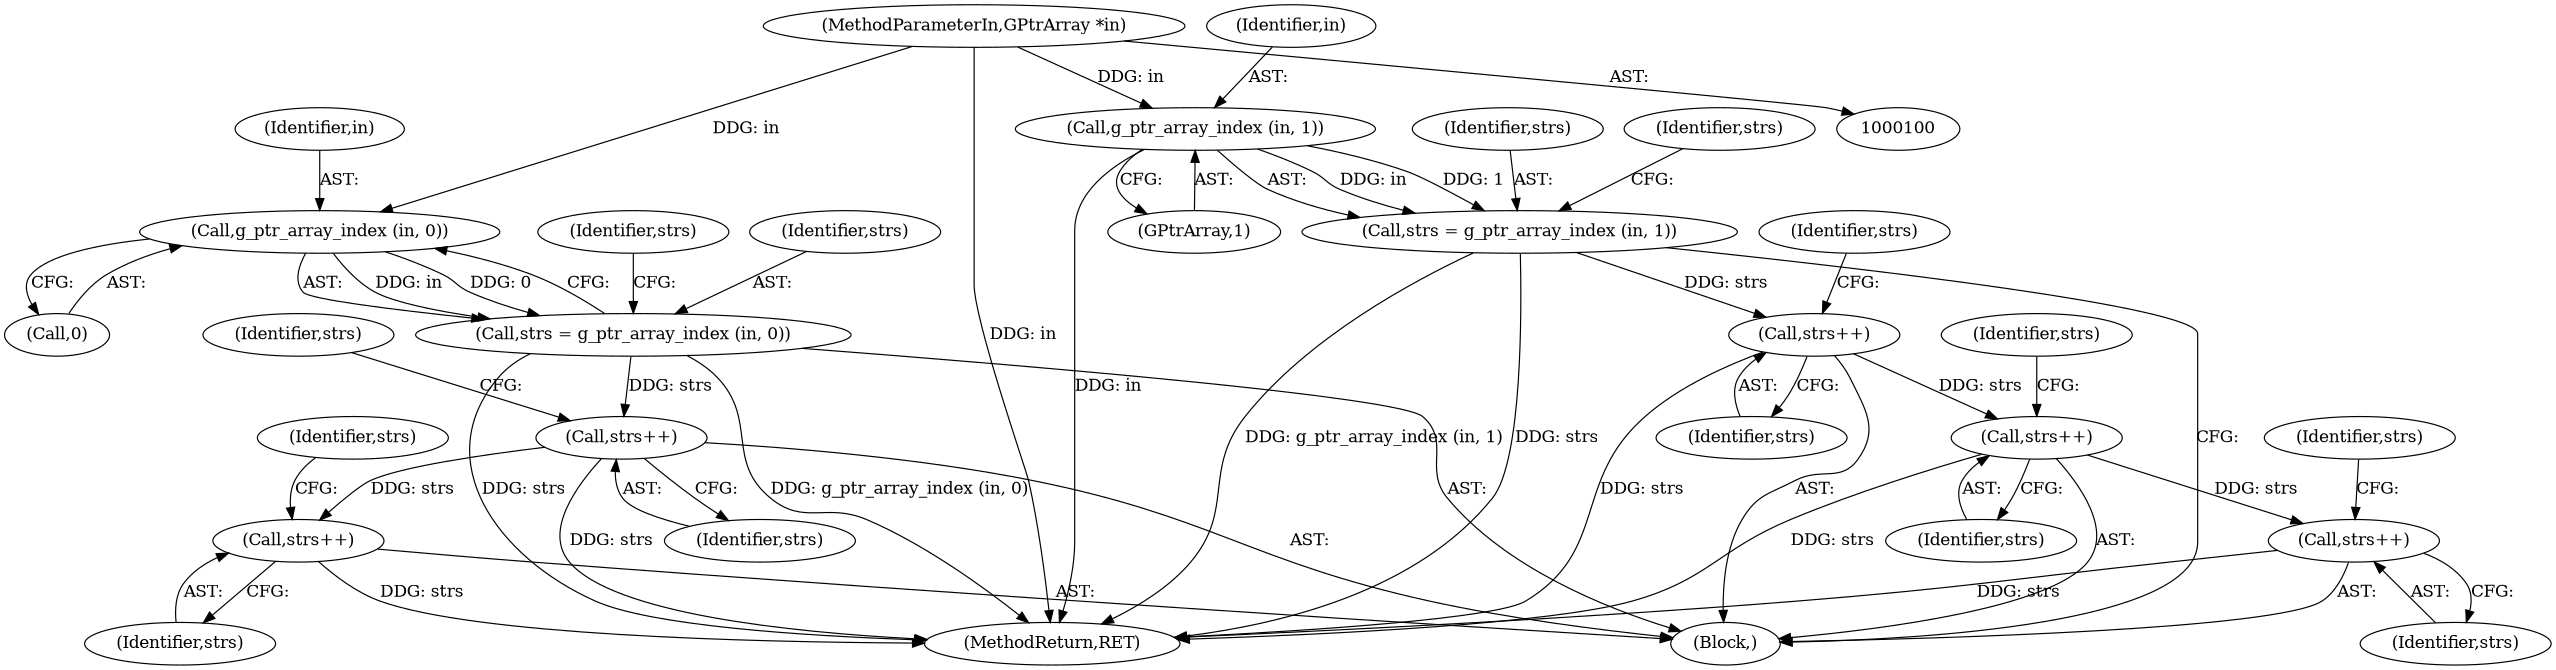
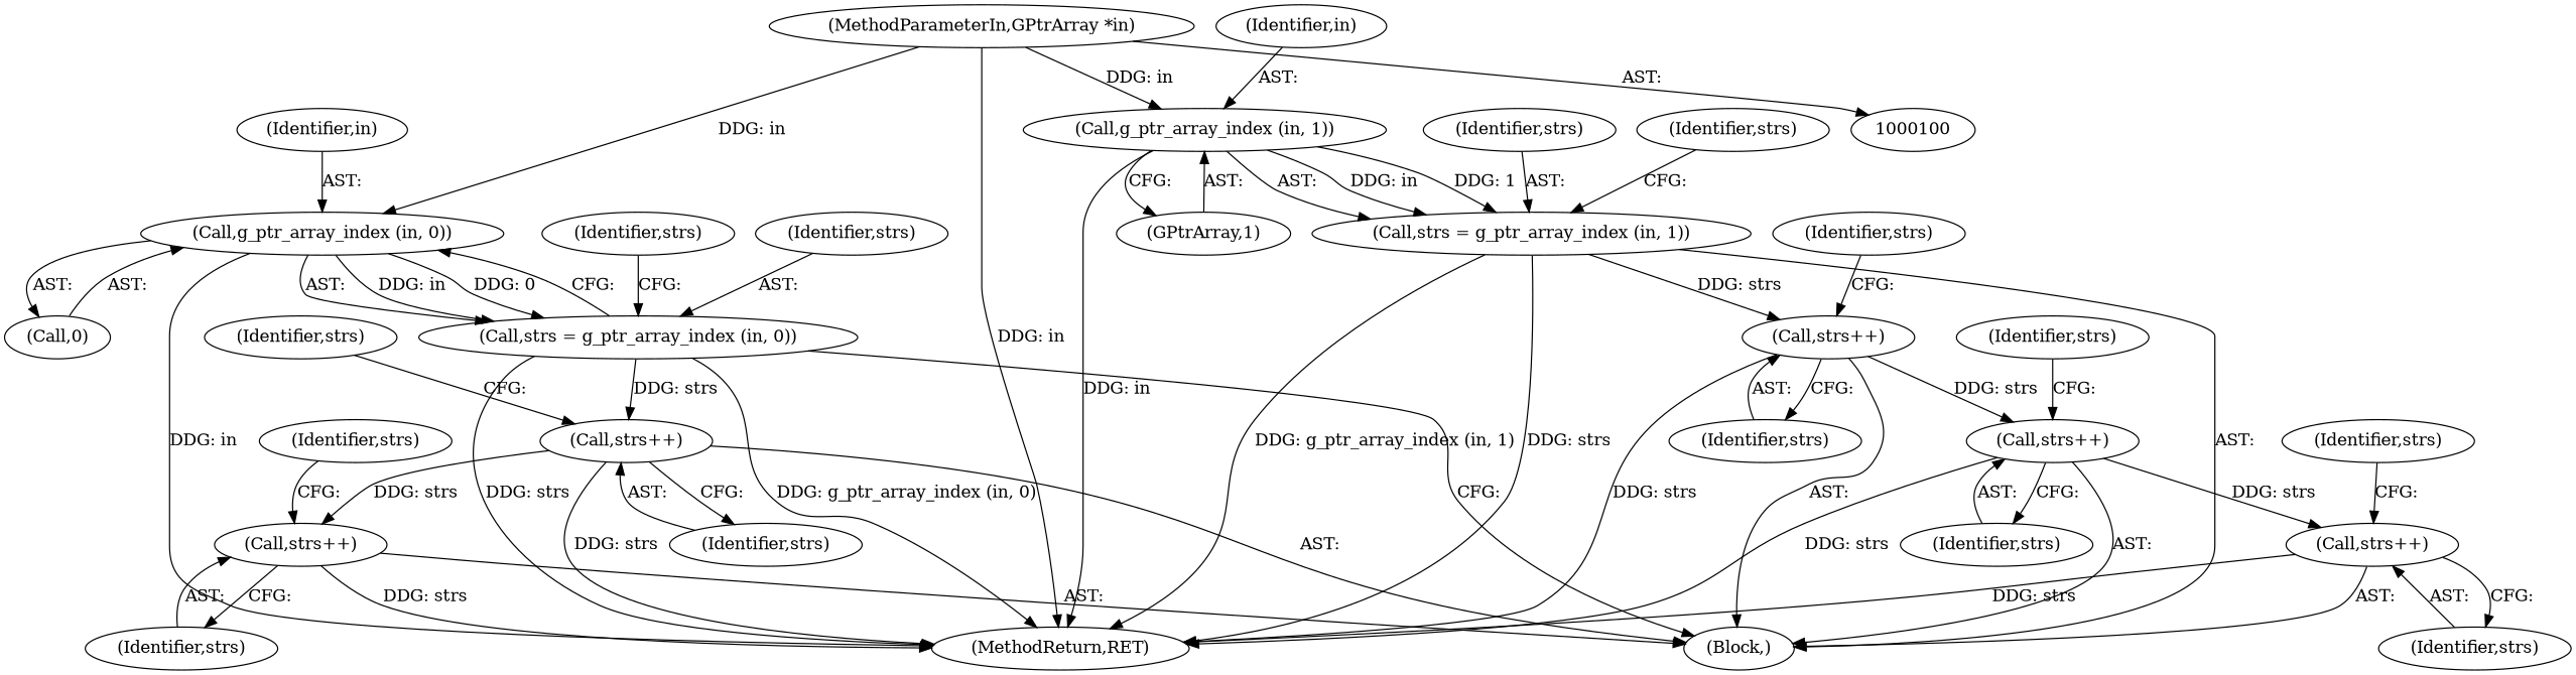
  digraph {
    n1 [label="(Call,g_ptr_array_index (in, 0))"]
    n2 [label="(Call,strs = g_ptr_array_index (in, 0))"]
    n3 [label="(Call,0)"]
    n4 [label="(MethodReturn,RET)"]
    n5 [label="(Call,strs++)"]
    n6 [label="(Block,)"]
    n7 [label="(Call,g_ptr_array_index (in, 1))"]
    n8 [label="(Call,strs = g_ptr_array_index (in, 1))"]
    n9 [label="(GPtrArray,1)"]
    n10 [label="(MethodParameterIn,GPtrArray *in)"]
    1000100
    n12 [label="(Call,strs++)"]
    n13 [label="(Identifier,strs)"]
    n14 [label="(Identifier,strs)"]
    n15 [label="(Call,strs++)"]
    n16 [label="(Call,strs++)"]
    n17 [label="(Identifier,strs)"]
    n18 [label="(Call,strs++)"]
    n19 [label="(Identifier,strs)"]
    n20 [label="(Identifier,strs)"]
    n21 [label="(Identifier,strs)"]
    n22 [label="(Identifier,in)"]
    n23 [label="(Identifier,strs)"]
    n24 [label="(Identifier,strs)"]
    n25 [label="(Identifier,strs)"]
    n26 [label="(Identifier,strs)"]
    n27 [label="(Identifier,strs)"]
    n28 [label="(Identifier,strs)"]
    n29 [label="(Identifier,strs)"]
    n30 [label="(Identifier,in)"]
    n31 [label="(Identifier,strs)"]
    n1 -> n2 [label="AST: "]
    n1 -> n2 [label="DDG: in"]
    n1 -> n2 [label="DDG: 0"]
-   n1 -> n3 [label="CFG: "]
+   n1 -> n3 [label="AST: "]
+   n1 -> n4 [label="DDG: in"]
    n2 -> n1 [label="CFG: "]
    n2 -> n4 [label="DDG: g_ptr_array_index (in, 0)"]
    n2 -> n4 [label="DDG: strs"]
    n2 -> n5 [label="DDG: strs"]
-   n2 -> n6 [label="AST: "]
+   n2 -> n6 [label="CFG: "]
    n3 -> n1 [label="AST: "]
    n5 -> n4 [label="DDG: strs"]
    n5 -> n6 [label="AST: "]
    n5 -> n12 [label="DDG: strs"]
    n5 -> n13 [label="CFG: "]
    n7 -> n4 [label="DDG: in"]
    n7 -> n8 [label="AST: "]
    n7 -> n8 [label="DDG: in"]
    n7 -> n8 [label="DDG: 1"]
    n7 -> n9 [label="CFG: "]
    n8 -> n4 [label="DDG: strs"]
    n8 -> n4 [label="DDG: g_ptr_array_index (in, 1)"]
-   n8 -> n6 [label="CFG: "]
+   n8 -> n6 [label="AST: "]
    n8 -> n15 [label="DDG: strs"]
    n9 -> n7 [label="AST: "]
    n10 -> n1 [label="DDG: in"]
    n10 -> n4 [label="DDG: in"]
    n10 -> n7 [label="DDG: in"]
    n10 -> 1000100 [label="AST: "]
    n12 -> n4 [label="DDG: strs"]
    n12 -> n6 [label="AST: "]
    n12 -> n14 [label="CFG: "]
    n13 -> n5 [label="AST: "]
    n14 -> n12 [label="AST: "]
    n15 -> n4 [label="DDG: strs"]
    n15 -> n6 [label="AST: "]
    n15 -> n16 [label="DDG: strs"]
    n15 -> n17 [label="CFG: "]
    n16 -> n4 [label="DDG: strs"]
    n16 -> n6 [label="AST: "]
    n16 -> n18 [label="DDG: strs"]
    n16 -> n19 [label="CFG: "]
    n17 -> n15 [label="AST: "]
    n18 -> n4 [label="DDG: strs"]
    n18 -> n6 [label="AST: "]
    n18 -> n20 [label="CFG: "]
    n19 -> n16 [label="AST: "]
    n20 -> n18 [label="AST: "]
    n21 -> n8 [label="AST: "]
    n22 -> n1 [label="AST: "]
    n23 -> n16 [label="CFG: "]
    n24 -> n8 [label="CFG: "]
    n25 -> n18 [label="CFG: "]
    n26 -> n5 [label="CFG: "]
    n27 -> n12 [label="CFG: "]
    n28 -> n15 [label="CFG: "]
    n29 -> n2 [label="CFG: "]
    n30 -> n7 [label="AST: "]
    n31 -> n2 [label="AST: "]
  }
